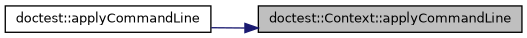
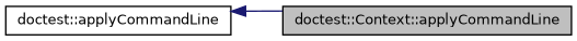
  digraph {
    rankdir=RL
    node [color=black fontname=Helvetica fontsize=10 shape=record style=filled]
    n1 [fillcolor=grey75 fontcolor=black height=0.2 label="doctest::Context::applyCommandLine" width=0.4]
    n2 [fillcolor=white height=0.2 label="doctest::applyCommandLine" width=0.4]
-   n1 -> n2 [color=midnightblue dir=back fontname=Helvetica fontsize=10 labelfontname=Helvetica labelfontsize=10 style=solid]
+   n2 -> n1 [color=midnightblue dir=back fontname=Helvetica fontsize=10 labelfontname=Helvetica labelfontsize=10 style=solid]
  }
